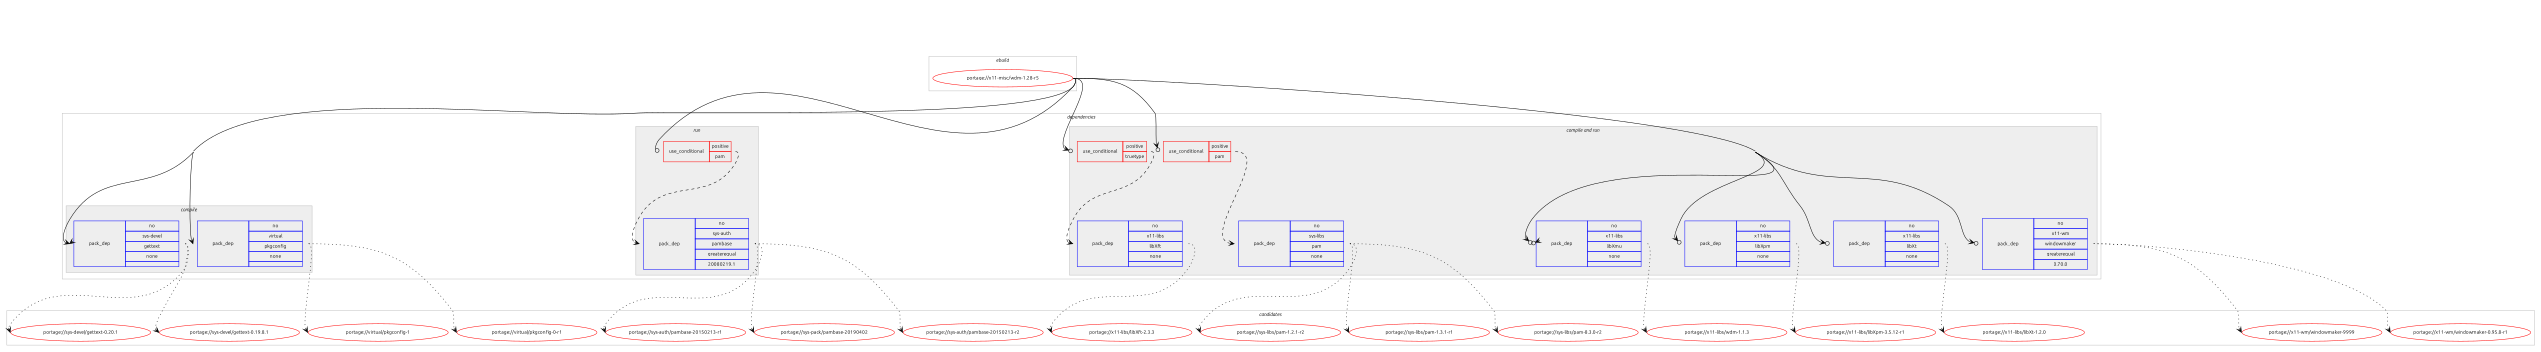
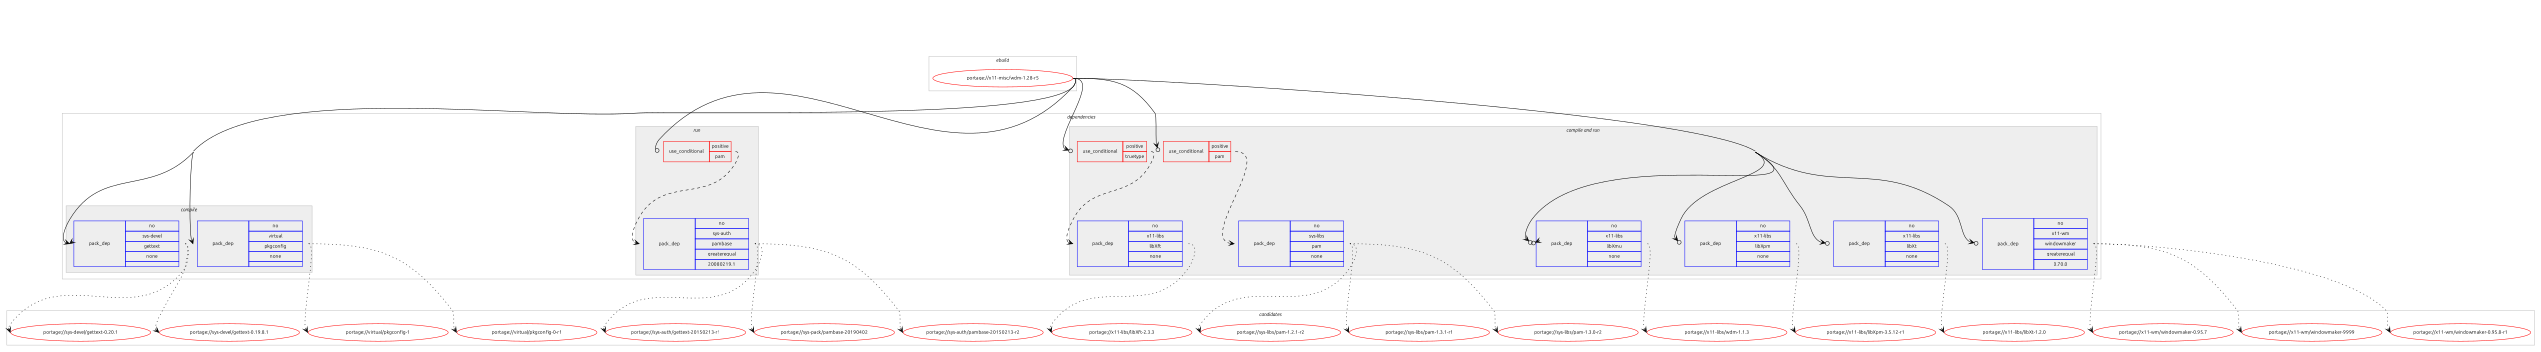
  digraph {
    compound=true
    concentrate=true
    fontname=Ubuntu
    fontsize=10
    newrank=true
    rankdir=TB
    ranksep=1.5
    node [color=red fontname=Ubuntu fontsize=10]
    edge [arrowhead=vee fontname=Ubuntu headport=w style=dotted tailport=e weight=100]
    n1 [label="portage://x11-misc/wdm-1.28-r5" width=4]
    n2 [color=blue label=<<TABLE BORDER="0" CELLBORDER="1" CELLSPACING="0" CELLPADDING="4" WIDTH="220"><TR><TD ROWSPAN="6" CELLPADDING="30">pack_dep</TD></TR><TR><TD WIDTH="110">no</TD></TR><TR><TD>sys-devel</TD></TR><TR><TD>gettext</TD></TR><TR><TD>none</TD></TR><TR><TD></TD></TR></TABLE>> shape=none]
    n3 [color=blue label=<<TABLE BORDER="0" CELLBORDER="1" CELLSPACING="0" CELLPADDING="4" WIDTH="220"><TR><TD ROWSPAN="6" CELLPADDING="30">pack_dep</TD></TR><TR><TD WIDTH="110">no</TD></TR><TR><TD>virtual</TD></TR><TR><TD>pkgconfig</TD></TR><TR><TD>none</TD></TR><TR><TD></TD></TR></TABLE>> shape=none]
    n4 [color=blue label=<<TABLE BORDER="0" CELLBORDER="1" CELLSPACING="0" CELLPADDING="4" WIDTH="220"><TR><TD ROWSPAN="6" CELLPADDING="30">pack_dep</TD></TR><TR><TD WIDTH="110">no</TD></TR><TR><TD>sys-libs</TD></TR><TR><TD>pam</TD></TR><TR><TD>none</TD></TR><TR><TD></TD></TR></TABLE>> shape=none]
    n5 [label=<<TABLE BORDER="0" CELLBORDER="1" CELLSPACING="0" CELLPADDING="4"><TR><TD ROWSPAN="3" CELLPADDING="10">use_conditional</TD></TR><TR><TD>positive</TD></TR><TR><TD>pam</TD></TR></TABLE>> shape=none]
    n6 [color=blue label=<<TABLE BORDER="0" CELLBORDER="1" CELLSPACING="0" CELLPADDING="4" WIDTH="220"><TR><TD ROWSPAN="6" CELLPADDING="30">pack_dep</TD></TR><TR><TD WIDTH="110">no</TD></TR><TR><TD>x11-libs</TD></TR><TR><TD>libXft</TD></TR><TR><TD>none</TD></TR><TR><TD></TD></TR></TABLE>> shape=none]
    n7 [label=<<TABLE BORDER="0" CELLBORDER="1" CELLSPACING="0" CELLPADDING="4"><TR><TD ROWSPAN="3" CELLPADDING="10">use_conditional</TD></TR><TR><TD>positive</TD></TR><TR><TD>truetype</TD></TR></TABLE>> shape=none]
    n8 [color=blue label=<<TABLE BORDER="0" CELLBORDER="1" CELLSPACING="0" CELLPADDING="4" WIDTH="220"><TR><TD ROWSPAN="6" CELLPADDING="30">pack_dep</TD></TR><TR><TD WIDTH="110">no</TD></TR><TR><TD>x11-libs</TD></TR><TR><TD>libXmu</TD></TR><TR><TD>none</TD></TR><TR><TD></TD></TR></TABLE>> shape=none]
    n9 [color=blue label=<<TABLE BORDER="0" CELLBORDER="1" CELLSPACING="0" CELLPADDING="4" WIDTH="220"><TR><TD ROWSPAN="6" CELLPADDING="30">pack_dep</TD></TR><TR><TD WIDTH="110">no</TD></TR><TR><TD>x11-libs</TD></TR><TR><TD>libXpm</TD></TR><TR><TD>none</TD></TR><TR><TD></TD></TR></TABLE>> shape=none]
    n10 [color=blue label=<<TABLE BORDER="0" CELLBORDER="1" CELLSPACING="0" CELLPADDING="4" WIDTH="220"><TR><TD ROWSPAN="6" CELLPADDING="30">pack_dep</TD></TR><TR><TD WIDTH="110">no</TD></TR><TR><TD>x11-libs</TD></TR><TR><TD>libXt</TD></TR><TR><TD>none</TD></TR><TR><TD></TD></TR></TABLE>> shape=none]
    n11 [color=blue label=<<TABLE BORDER="0" CELLBORDER="1" CELLSPACING="0" CELLPADDING="4" WIDTH="220"><TR><TD ROWSPAN="6" CELLPADDING="30">pack_dep</TD></TR><TR><TD WIDTH="110">no</TD></TR><TR><TD>x11-wm</TD></TR><TR><TD>windowmaker</TD></TR><TR><TD>greaterequal</TD></TR><TR><TD>0.70.0</TD></TR></TABLE>> shape=none]
    n12 [color=blue label=<<TABLE BORDER="0" CELLBORDER="1" CELLSPACING="0" CELLPADDING="4" WIDTH="220"><TR><TD ROWSPAN="6" CELLPADDING="30">pack_dep</TD></TR><TR><TD WIDTH="110">no</TD></TR><TR><TD>sys-auth</TD></TR><TR><TD>pambase</TD></TR><TR><TD>greaterequal</TD></TR><TR><TD>20080219.1</TD></TR></TABLE>> shape=none]
    n13 [label=<<TABLE BORDER="0" CELLBORDER="1" CELLSPACING="0" CELLPADDING="4"><TR><TD ROWSPAN="3" CELLPADDING="10">use_conditional</TD></TR><TR><TD>positive</TD></TR><TR><TD>pam</TD></TR></TABLE>> shape=none]
    n14 [label="portage://sys-devel/gettext-0.19.8.1" width=4]
    n15 [label="portage://sys-devel/gettext-0.20.1" width=4]
    n16 [label="portage://virtual/pkgconfig-0-r1" width=4]
    n17 [label="portage://virtual/pkgconfig-1" width=4]
    n18 [label="portage://sys-libs/pam-1.2.1-r2" width=4]
-   n19 [label="portage://sys-libs/pam-8.3.0-r2" width=4]
+   n19 [label="portage://sys-libs/pam-1.3.0-r2" width=4]
    n20 [label="portage://sys-libs/pam-1.3.1-r1" width=4]
    n21 [label="portage://x11-libs/libXft-2.3.3" width=4]
    n22 [label="portage://x11-libs/wdm-1.1.3" width=4]
    n23 [label="portage://x11-libs/libXt-1.2.0" width=4]
    n24 [label="portage://x11-libs/libXpm-3.5.12-r1" width=4]
+   n25 [label="portage://x11-wm/windowmaker-0.95.7" width=4]
    n26 [label="portage://x11-wm/windowmaker-0.95.8-r1" width=4]
    n27 [label="portage://x11-wm/windowmaker-9999" width=4]
-   n28 [label="portage://sys-auth/pambase-20150213-r1" width=4]
+   n28 [label="portage://sys-auth/gettext-20150213-r1" width=4]
    n29 [label="portage://sys-auth/pambase-20150213-r2" width=4]
    n30 [label="portage://sys-pack/pambase-20190402" width=4]
    subgraph cluster_1 {
      color=gray
      label=<<i>ebuild</i>>
      rank=same
      n1
    }
    subgraph cluster_2 {
      color=gray
      label=<<i>dependencies</i>>
      subgraph cluster_3 {
        color=gray
        fillcolor="#eeeeee"
        label=<<i>compile</i>>
        style=filled
        subgraph sub_4 {
          color=gray
          fillcolor="#eeeeee"
          label=<<i>compile</i>>
          style=filled
          n2
        }
        subgraph sub_5 {
          color=gray
          fillcolor="#eeeeee"
          label=<<i>compile</i>>
          style=filled
          n3
        }
      }
      subgraph cluster_6 {
        color=gray
        fillcolor="#eeeeee"
        label=<<i>compile and run</i>>
        style=filled
        subgraph sub_7 {
          color=gray
          fillcolor="#eeeeee"
          label=<<i>compile and run</i>>
          style=filled
          n5
          subgraph sub_8 {
            color=gray
            fillcolor="#eeeeee"
            label=<<i>compile and run</i>>
            style=filled
            n4
          }
        }
        subgraph sub_9 {
          color=gray
          fillcolor="#eeeeee"
          label=<<i>compile and run</i>>
          style=filled
          n7
          subgraph sub_10 {
            color=gray
            fillcolor="#eeeeee"
            label=<<i>compile and run</i>>
            style=filled
            n6
          }
        }
        subgraph sub_11 {
          color=gray
          fillcolor="#eeeeee"
          label=<<i>compile and run</i>>
          style=filled
          n8
        }
        subgraph sub_12 {
          color=gray
          fillcolor="#eeeeee"
          label=<<i>compile and run</i>>
          style=filled
          n9
        }
        subgraph sub_13 {
          color=gray
          fillcolor="#eeeeee"
          label=<<i>compile and run</i>>
          style=filled
          n10
        }
        subgraph sub_14 {
          color=gray
          fillcolor="#eeeeee"
          label=<<i>compile and run</i>>
          style=filled
          n11
        }
      }
      subgraph cluster_15 {
        color=gray
        fillcolor="#eeeeee"
        label=<<i>run</i>>
        style=filled
        subgraph sub_16 {
          color=gray
          fillcolor="#eeeeee"
          label=<<i>run</i>>
          style=filled
          n13
          subgraph sub_17 {
            color=gray
            fillcolor="#eeeeee"
            label=<<i>run</i>>
            style=filled
            n12
          }
        }
      }
    }
    subgraph cluster_18 {
      color=gray
      label=<<i>candidates</i>>
      rank=same
      subgraph sub_19 {
        color=black
        label=<<i>candidates</i>>
        nodesep=1
        rank=same
        n14
        n15
      }
      subgraph sub_20 {
        color=black
        label=<<i>candidates</i>>
        nodesep=1
        rank=same
        n16
        n17
      }
      subgraph sub_21 {
        color=black
        label=<<i>candidates</i>>
        nodesep=1
        rank=same
        n18
        n19
        n20
      }
      subgraph sub_22 {
        color=black
        label=<<i>candidates</i>>
        nodesep=1
        rank=same
        n21
      }
      subgraph sub_23 {
        color=black
        label=<<i>candidates</i>>
        nodesep=1
        rank=same
        n22
      }
      subgraph sub_24 {
        color=black
        label=<<i>candidates</i>>
        nodesep=1
        rank=same
        n23
      }
      subgraph sub_25 {
        color=black
        label=<<i>candidates</i>>
        nodesep=1
        rank=same
        n24
      }
      subgraph sub_26 {
        color=black
        label=<<i>candidates</i>>
        nodesep=1
        rank=same
+       n25
        n26
        n27
      }
      subgraph sub_27 {
        color=black
        label=<<i>candidates</i>>
        nodesep=1
        rank=same
        n28
        n29
        n30
      }
    }
    n1 -> n2 [style=solid weight=20]
    n1 -> n3 [style=solid weight=20]
    n1 -> n5 [arrowhead=odotvee style=solid weight=20]
    n1 -> n7 [arrowhead=odotvee style=solid weight=20]
    n1 -> n8 [arrowhead=odotvee style=solid weight=20]
    n1 -> n9 [arrowhead=odotvee style=solid weight=20]
    n1 -> n10 [arrowhead=odotvee style=solid weight=20]
    n1 -> n11 [arrowhead=odotvee style=solid weight=20]
    n1 -> n13 [arrowhead=odot style=solid weight=20]
    n2 -> n14
    n2 -> n15
    n3 -> n16
    n3 -> n17
    n4 -> n18
    n4 -> n19
    n4 -> n20
    n5 -> n4 [style=dashed weight=20]
    n6 -> n21
    n7 -> n6 [style=dashed weight=20]
    n8 -> n22
    n9 -> n24
    n10 -> n23
+   n11 -> n25
    n11 -> n26
    n11 -> n27
    n12 -> n28
    n12 -> n29
    n12 -> n30
    n13 -> n12 [style=dashed weight=20]
  }
